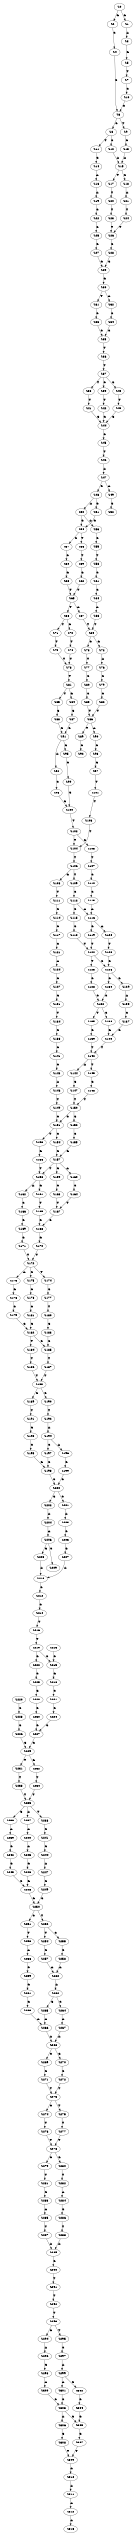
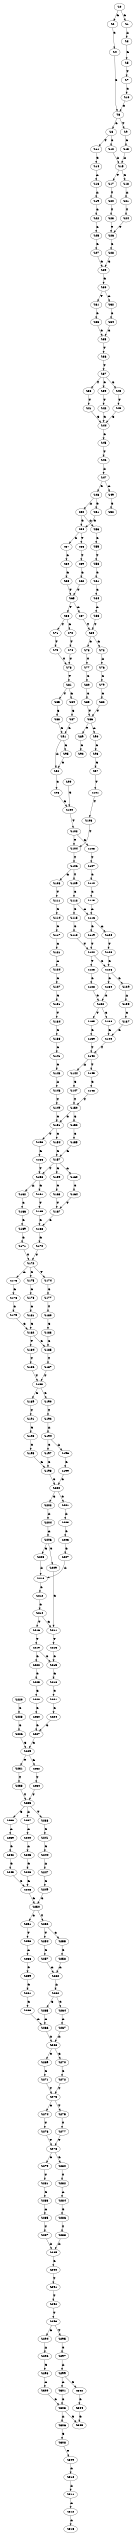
  strict digraph {
    S0
    S1
    S2
    S3
    S4
    S5
    S6
    S7
    S8
    S9
    S10
    S11
    S12
    S13
    S14
    S15
    S16
    S17
    S18
    S19
    S20
    S21
    S22
    S23
    S24
    S25
    S26
    S27
    S28
    S29
    S30
    S31
    S32
    S33
    S34
    S35
    S36
    S37
    S38
    S39
    S40
    S41
    S42
    S43
    S44
    S45
    S46
    S47
    S48
    S49
    S50
    S51
    S52
    S53
    S54
    S55
    S56
    S57
    S58
    S59
    S60
    S61
    S62
    S63
    S64
    S65
    S66
    S67
    S68
    S69
    S70
    S71
    S72
    S73
    S74
    S75
    S76
    S77
    S78
    S79
    S80
    S81
    S82
    S83
    S84
    S85
    S86
    S87
    S88
    S89
    S90
    S91
    S92
    S93
    S94
    S95
    S97
    S98
    S99
    S101
    S100
    S102
    S103
    S104
    S105
    S106
    S107
    S108
    S109
    S110
    S111
    S112
    S113
    S114
    S115
    S116
    S117
    S118
    S119
    S120
    S121
    S122
    S123
    S124
    S125
    S126
    S127
    S128
    S129
    S130
    S131
    S132
    S133
    S134
    S135
    S136
    S137
    S138
    S139
    S140
    S141
    S142
    S143
    S144
    S145
    S146
    S147
    S148
    S149
    S150
    S151
    S152
    S153
    S154
    S155
    S156
    S157
    S158
    S159
    S160
    S161
    S162
    S163
    S164
    S165
    S166
    S167
    S168
    S169
    S170
    S171
    S172
    S173
    S174
    S175
    S176
    S177
    S178
    S179
    S180
    S181
    S182
    S183
    S184
    S185
    S186
    S187
    S188
    S189
    S190
    S191
    S192
    S193
    S194
    S195
    S196
    S197
    S198
    S199
    S200
    S201
    S202
    S203
    S204
    S205
    S206
    S207
    S208
    S209
    S210
+   S211
    S212
    S213
    S214
    S215
    S216
    S218
    S219
    S221
    S222
    S220
    S223
    S224
    S225
    S226
    S227
    S228
    S229
    S230
    S231
    S232
    S233
    S234
    S235
    S236
    S237
    S238
    S239
    S240
    S241
    S242
    S243
    S244
    S245
    S246
    S247
    S248
    S249
    S250
    S251
    S252
    S253
    S254
    S255
    S256
    S257
    S258
    S259
    S260
    S261
    S262
    S263
    S264
    S265
    S266
    S267
    S268
    S269
    S270
    S271
    S272
    S273
    S274
    S275
    S276
    S277
    S278
    S279
    S280
    S281
    S282
    S283
    S284
    S285
    S286
    S287
    S288
    S289
    S290
    S291
    S292
    S293
    S294
    S295
    S296
    S297
    S298
    S299
    S300
    S301
    S302
    S303
    S304
    S305
    S306
-   S307
    S308
    S309
    S310
    S311
    S312
    S313
    S0 -> S1 [label=G]
    S0 -> S2 [label=G]
    S1 -> S3 [label=A]
    S2 -> S4 [label=C]
    S3 -> S5 [label=G]
    S4 -> S6 [label=C]
    S5 -> S7 [label=T]
    S6 -> S8 [label=C]
    S6 -> S9 [label=T]
    S7 -> S10 [label=C]
    S8 -> S11 [label=T]
    S8 -> S12 [label=C]
    S9 -> S13 [label=C]
    S10 -> S6 [label=C]
    S11 -> S14 [label=G]
    S12 -> S15 [label=A]
    S13 -> S15 [label=A]
    S14 -> S16 [label=A]
    S15 -> S17 [label=T]
    S15 -> S18 [label=C]
    S16 -> S19 [label=A]
    S17 -> S20 [label=T]
    S18 -> S21 [label=A]
    S19 -> S22 [label=C]
    S20 -> S23 [label=T]
    S21 -> S24 [label=T]
    S22 -> S25 [label=C]
    S23 -> S26 [label=T]
    S24 -> S26 [label=T]
    S25 -> S27 [label=G]
    S26 -> S28 [label=G]
    S27 -> S29 [label=G]
    S28 -> S29 [label=G]
    S29 -> S30 [label=G]
    S30 -> S31 [label=T]
    S30 -> S32 [label=A]
    S31 -> S33 [label=C]
    S32 -> S34 [label=C]
    S33 -> S35 [label=C]
    S34 -> S35 [label=C]
    S35 -> S36 [label=T]
    S36 -> S37 [label=T]
    S37 -> S38 [label=T]
    S37 -> S39 [label=C]
    S37 -> S40 [label=G]
    S38 -> S41 [label=T]
    S39 -> S42 [label=T]
    S40 -> S43 [label=T]
    S41 -> S44 [label=G]
    S42 -> S44 [label=G]
    S43 -> S44 [label=G]
    S44 -> S45 [label=C]
    S45 -> S46 [label=T]
    S46 -> S47 [label=A]
    S47 -> S48 [label=C]
    S47 -> S49 [label=A]
    S48 -> S50 [label=A]
    S48 -> S51 [label=G]
    S49 -> S52 [label=G]
    S50 -> S53 [label=A]
    S50 -> S54 [label=G]
    S51 -> S54 [label=G]
    S53 -> S55 [label=C]
    S54 -> S56 [label=T]
    S54 -> S57 [label=C]
    S55 -> S58 [label=T]
    S56 -> S59 [label=T]
    S57 -> S60 [label=C]
    S58 -> S61 [label=C]
    S59 -> S62 [label=G]
    S60 -> S63 [label=G]
    S61 -> S64 [label=C]
    S62 -> S65 [label=T]
    S63 -> S65 [label=T]
    S64 -> S66 [label=A]
    S65 -> S67 [label=A]
    S65 -> S68 [label=T]
    S66 -> S69 [label=T]
    S67 -> S69 [label=T]
    S68 -> S70 [label=C]
    S68 -> S71 [label=T]
    S69 -> S72 [label=G]
    S69 -> S73 [label=C]
    S70 -> S74 [label=T]
    S71 -> S75 [label=T]
    S72 -> S76 [label=A]
    S73 -> S77 [label=T]
    S74 -> S78 [label=T]
    S75 -> S78 [label=T]
    S76 -> S79 [label=C]
    S77 -> S80 [label=G]
    S78 -> S81 [label=T]
    S79 -> S82 [label=C]
    S80 -> S83 [label=C]
    S81 -> S84 [label=G]
    S81 -> S85 [label=T]
    S82 -> S86 [label=T]
    S83 -> S86 [label=T]
    S84 -> S87 [label=G]
    S85 -> S88 [label=G]
    S86 -> S89 [label=T]
    S86 -> S90 [label=A]
    S87 -> S91 [label=G]
    S88 -> S91 [label=G]
    S89 -> S92 [label=C]
    S90 -> S93 [label=C]
    S91 -> S94 [label=A]
    S91 -> S95 [label=G]
    S93 -> S97 [label=G]
    S94 -> S98 [label=C]
-   S95 -> S99 [label=C]
+   S95 -> S94 [label=C]
    S97 -> S101 [label=T]
    S98 -> S100 [label=G]
    S99 -> S100 [label=G]
    S101 -> S103 [label=T]
    S100 -> S102 [label=T]
    S102 -> S104 [label=T]
    S102 -> S105 [label=C]
    S103 -> S104 [label=T]
    S104 -> S106 [label=T]
    S105 -> S107 [label=T]
    S106 -> S108 [label=G]
    S106 -> S109 [label=T]
    S107 -> S110 [label=C]
    S108 -> S111 [label=T]
    S109 -> S112 [label=C]
    S110 -> S113 [label=C]
    S111 -> S114 [label=C]
    S112 -> S115 [label=C]
    S112 -> S116 [label=A]
    S113 -> S116 [label=A]
    S114 -> S117 [label=C]
    S115 -> S118 [label=G]
    S116 -> S119 [label=G]
    S116 -> S120 [label=A]
    S117 -> S121 [label=C]
    S118 -> S122 [label=T]
    S119 -> S122 [label=T]
    S120 -> S123 [label=T]
    S121 -> S124 [label=A]
    S122 -> S125 [label=T]
    S122 -> S126 [label=C]
    S123 -> S126 [label=C]
    S124 -> S127 [label=C]
    S125 -> S128 [label=C]
    S126 -> S129 [label=G]
    S126 -> S130 [label=C]
    S127 -> S131 [label=G]
    S128 -> S132 [label=C]
    S129 -> S133 [label=A]
    S130 -> S132 [label=C]
    S131 -> S134 [label=T]
    S132 -> S135 [label=T]
    S132 -> S136 [label=C]
    S133 -> S137 [label=C]
    S134 -> S138 [label=C]
    S135 -> S139 [label=G]
    S136 -> S140 [label=G]
    S137 -> S140 [label=G]
    S138 -> S141 [label=C]
    S139 -> S142 [label=T]
    S140 -> S142 [label=T]
    S141 -> S143 [label=C]
    S142 -> S144 [label=A]
    S142 -> S145 [label=T]
    S143 -> S146 [label=A]
    S144 -> S147 [label=G]
    S145 -> S148 [label=G]
    S146 -> S149 [label=T]
    S147 -> S150 [label=T]
    S148 -> S150 [label=T]
    S149 -> S151 [label=C]
    S150 -> S151 [label=C]
    S150 -> S152 [label=G]
    S151 -> S153 [label=T]
    S151 -> S154 [label=C]
    S152 -> S155 [label=C]
    S153 -> S156 [label=G]
    S154 -> S157 [label=G]
    S155 -> S157 [label=G]
    S156 -> S158 [label=T]
    S157 -> S158 [label=T]
    S157 -> S159 [label=G]
    S157 -> S160 [label=A]
    S158 -> S161 [label=G]
    S158 -> S162 [label=A]
    S159 -> S163 [label=C]
    S160 -> S164 [label=C]
    S161 -> S165 [label=T]
    S162 -> S166 [label=C]
    S163 -> S167 [label=T]
    S164 -> S167 [label=T]
    S165 -> S168 [label=C]
    S166 -> S169 [label=G]
    S167 -> S168 [label=C]
    S168 -> S170 [label=G]
    S169 -> S171 [label=G]
    S170 -> S172 [label=T]
    S171 -> S172 [label=T]
    S172 -> S173 [label=A]
    S172 -> S174 [label=T]
    S172 -> S175 [label=C]
    S173 -> S176 [label=G]
    S174 -> S177 [label=G]
    S175 -> S178 [label=C]
    S176 -> S179 [label=C]
    S177 -> S180 [label=T]
    S178 -> S181 [label=C]
    S179 -> S182 [label=G]
    S180 -> S183 [label=G]
    S181 -> S182 [label=G]
    S182 -> S184 [label=T]
    S182 -> S185 [label=C]
    S183 -> S185 [label=C]
    S184 -> S186 [label=T]
    S185 -> S187 [label=T]
    S186 -> S188 [label=T]
    S187 -> S188 [label=T]
    S188 -> S189 [label=G]
    S188 -> S190 [label=C]
    S189 -> S191 [label=T]
    S190 -> S192 [label=T]
    S191 -> S193 [label=G]
    S192 -> S194 [label=A]
    S193 -> S195 [label=C]
    S194 -> S196 [label=A]
    S194 -> S197 [label=C]
    S195 -> S198 [label=G]
    S196 -> S199 [label=G]
    S197 -> S198 [label=G]
    S198 -> S200 [label=C]
    S199 -> S200 [label=C]
    S200 -> S201 [label=C]
    S200 -> S202 [label=G]
    S201 -> S203 [label=A]
    S202 -> S204 [label=A]
    S203 -> S205 [label=C]
    S204 -> S206 [label=A]
    S205 -> S207 [label=G]
    S206 -> S208 [label=G]
    S206 -> S209 [label=C]
    S207 -> S210 [label=A]
    S208 -> S210 [label=A]
+   S209 -> S211 [label=G]
    S210 -> S212 [label=C]
+   S211 -> S213 [label=T]
    S212 -> S214 [label=C]
    S213 -> S215 [label=C]
+   S214 -> S211 [label=G]
    S214 -> S216 [label=T]
    S215 -> S218 [label=G]
    S216 -> S219 [label=T]
    S218 -> S221 [label=C]
    S219 -> S215 [label=C]
    S219 -> S222 [label=G]
    S221 -> S224 [label=C]
    S222 -> S225 [label=C]
    S220 -> S223 [label=G]
    S223 -> S226 [label=G]
    S224 -> S227 [label=G]
    S225 -> S228 [label=G]
    S226 -> S229 [label=G]
    S227 -> S229 [label=G]
    S228 -> S230 [label=C]
    S229 -> S231 [label=T]
    S229 -> S232 [label=G]
    S230 -> S227 [label=G]
    S231 -> S233 [label=T]
    S232 -> S234 [label=T]
    S233 -> S235 [label=T]
    S234 -> S235 [label=T]
    S235 -> S236 [label=G]
    S235 -> S237 [label=A]
    S235 -> S238 [label=T]
    S236 -> S239 [label=A]
    S237 -> S240 [label=A]
    S238 -> S241 [label=C]
    S239 -> S242 [label=G]
    S240 -> S243 [label=A]
    S241 -> S244 [label=G]
    S242 -> S245 [label=G]
    S243 -> S246 [label=G]
    S244 -> S247 [label=A]
    S245 -> S248 [label=G]
    S246 -> S248 [label=G]
    S247 -> S249 [label=G]
    S248 -> S250 [label=G]
    S249 -> S250 [label=G]
    S250 -> S251 [label=C]
    S250 -> S252 [label=T]
    S251 -> S253 [label=T]
    S252 -> S254 [label=T]
    S252 -> S255 [label=C]
    S253 -> S256 [label=A]
    S254 -> S257 [label=G]
    S255 -> S258 [label=G]
    S256 -> S259 [label=C]
    S257 -> S260 [label=A]
    S258 -> S260 [label=A]
    S259 -> S261 [label=G]
    S260 -> S262 [label=A]
    S261 -> S263 [label=G]
    S262 -> S264 [label=C]
    S262 -> S265 [label=G]
    S263 -> S266 [label=A]
    S264 -> S267 [label=A]
    S265 -> S266 [label=A]
    S266 -> S268 [label=A]
    S267 -> S268 [label=A]
    S268 -> S269 [label=C]
    S268 -> S270 [label=G]
    S269 -> S271 [label=G]
    S270 -> S272 [label=G]
    S271 -> S273 [label=T]
    S272 -> S273 [label=T]
    S273 -> S274 [label=C]
    S273 -> S275 [label=T]
    S274 -> S276 [label=T]
    S275 -> S277 [label=T]
    S276 -> S278 [label=T]
    S277 -> S278 [label=T]
    S278 -> S279 [label=C]
    S278 -> S280 [label=G]
    S279 -> S281 [label=T]
    S280 -> S282 [label=T]
    S281 -> S283 [label=G]
    S282 -> S284 [label=A]
    S283 -> S285 [label=A]
    S284 -> S286 [label=G]
    S285 -> S287 [label=T]
    S286 -> S288 [label=T]
    S287 -> S289 [label=A]
    S288 -> S289 [label=A]
    S289 -> S290 [label=G]
    S290 -> S291 [label=T]
    S291 -> S292 [label=T]
    S292 -> S293 [label=T]
    S293 -> S294 [label=C]
    S293 -> S295 [label=T]
    S294 -> S296 [label=A]
    S295 -> S297 [label=C]
    S296 -> S298 [label=G]
    S297 -> S299 [label=A]
    S298 -> S300 [label=A]
    S299 -> S301 [label=A]
    S299 -> S302 [label=G]
    S300 -> S303 [label=C]
    S301 -> S303 [label=C]
    S302 -> S304 [label=C]
    S303 -> S305 [label=G]
    S303 -> S306 [label=A]
    S304 -> S305 [label=G]
-   S305 -> S307 [label=G]
    S306 -> S308 [label=G]
-   S307 -> S309 [label=T]
    S308 -> S309 [label=T]
    S309 -> S310 [label=A]
    S310 -> S311 [label=A]
    S311 -> S312 [label=A]
    S312 -> S313 [label=A]
  }
